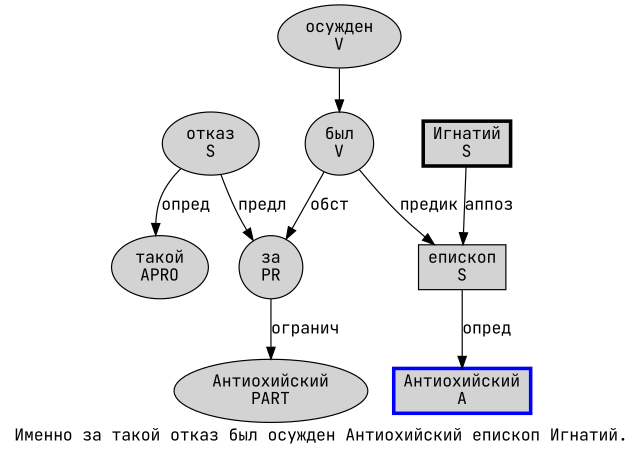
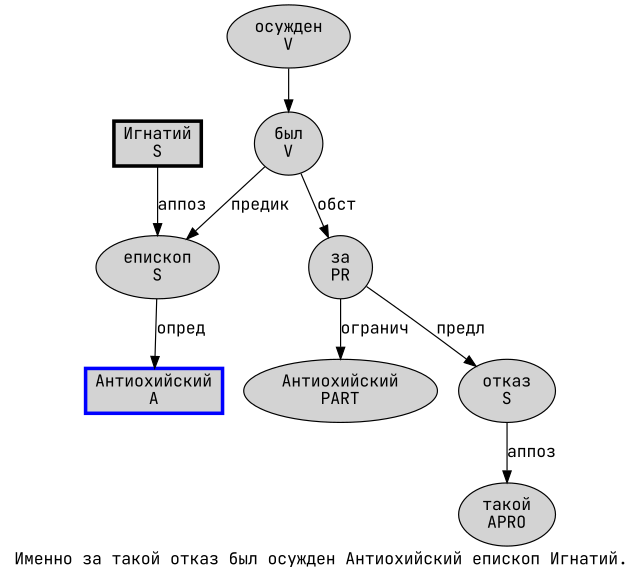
  digraph {
    fontname="JetBrains Mono"
    label="Именно за такой отказ был осужден Антиохийский епископ Игнатий."
    node [fillcolor=lightgray fontname="JetBrains Mono" penwidth=1 shape=ellipse style=filled]
    edge [fontname="JetBrains Mono"]
    n1 [label="Антиохийский\nPART"]
    n2 [label="за\nPR"]
    n3 [label="отказ\nS"]
    n4 [label="такой\nAPRO"]
    n5 [label="был\nV"]
-   n6 [label="епископ\nS" shape=box]
+   n6 [label="епископ\nS"]
    n7 [label="осужден\nV"]
    n8 [color=blue label="Антиохийский\nA" penwidth=3 shape=box]
    n9 [color=black label="Игнатий\nS" penwidth=3 shape=box]
    n2 -> n1 [label="огранич"]
-   n3 -> n2 [label="предл"]
-   n3 -> n4 [label="опред"]
+   n2 -> n3 [label="предл"]
+   n3 -> n4 [label="аппоз"]
    n5 -> n2 [label="обст"]
    n5 -> n6 [label="предик"]
    n6 -> n8 [label="опред"]
    n7 -> n5
    n9 -> n6 [label="аппоз"]
  }
